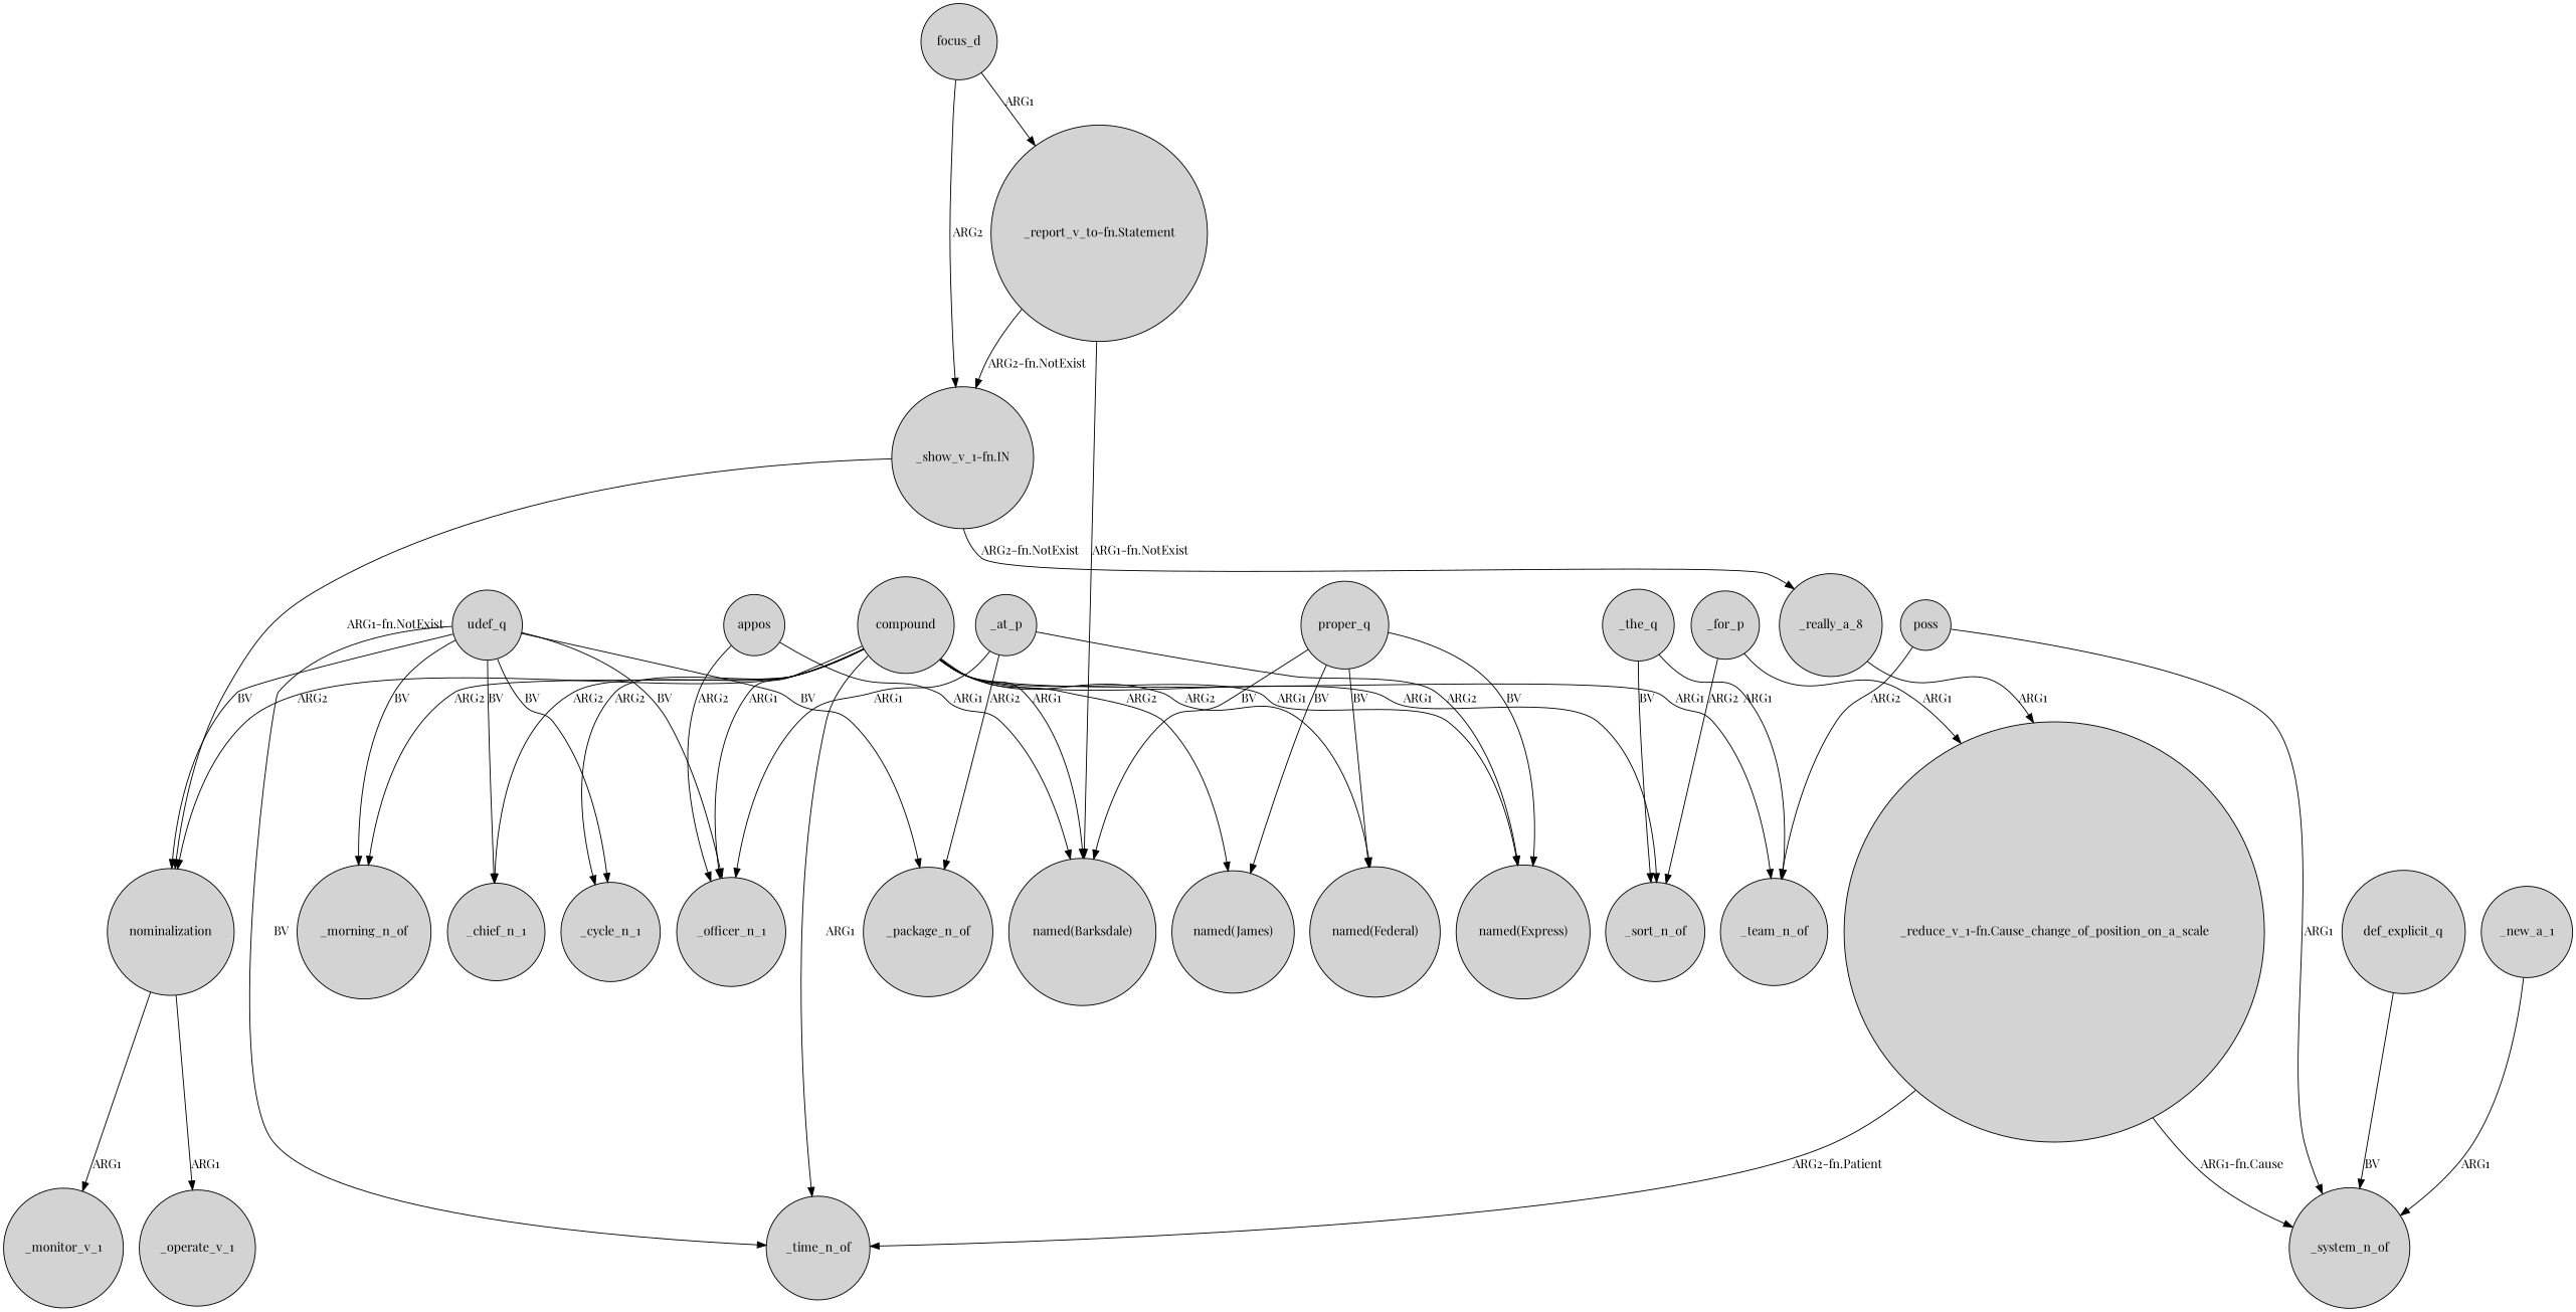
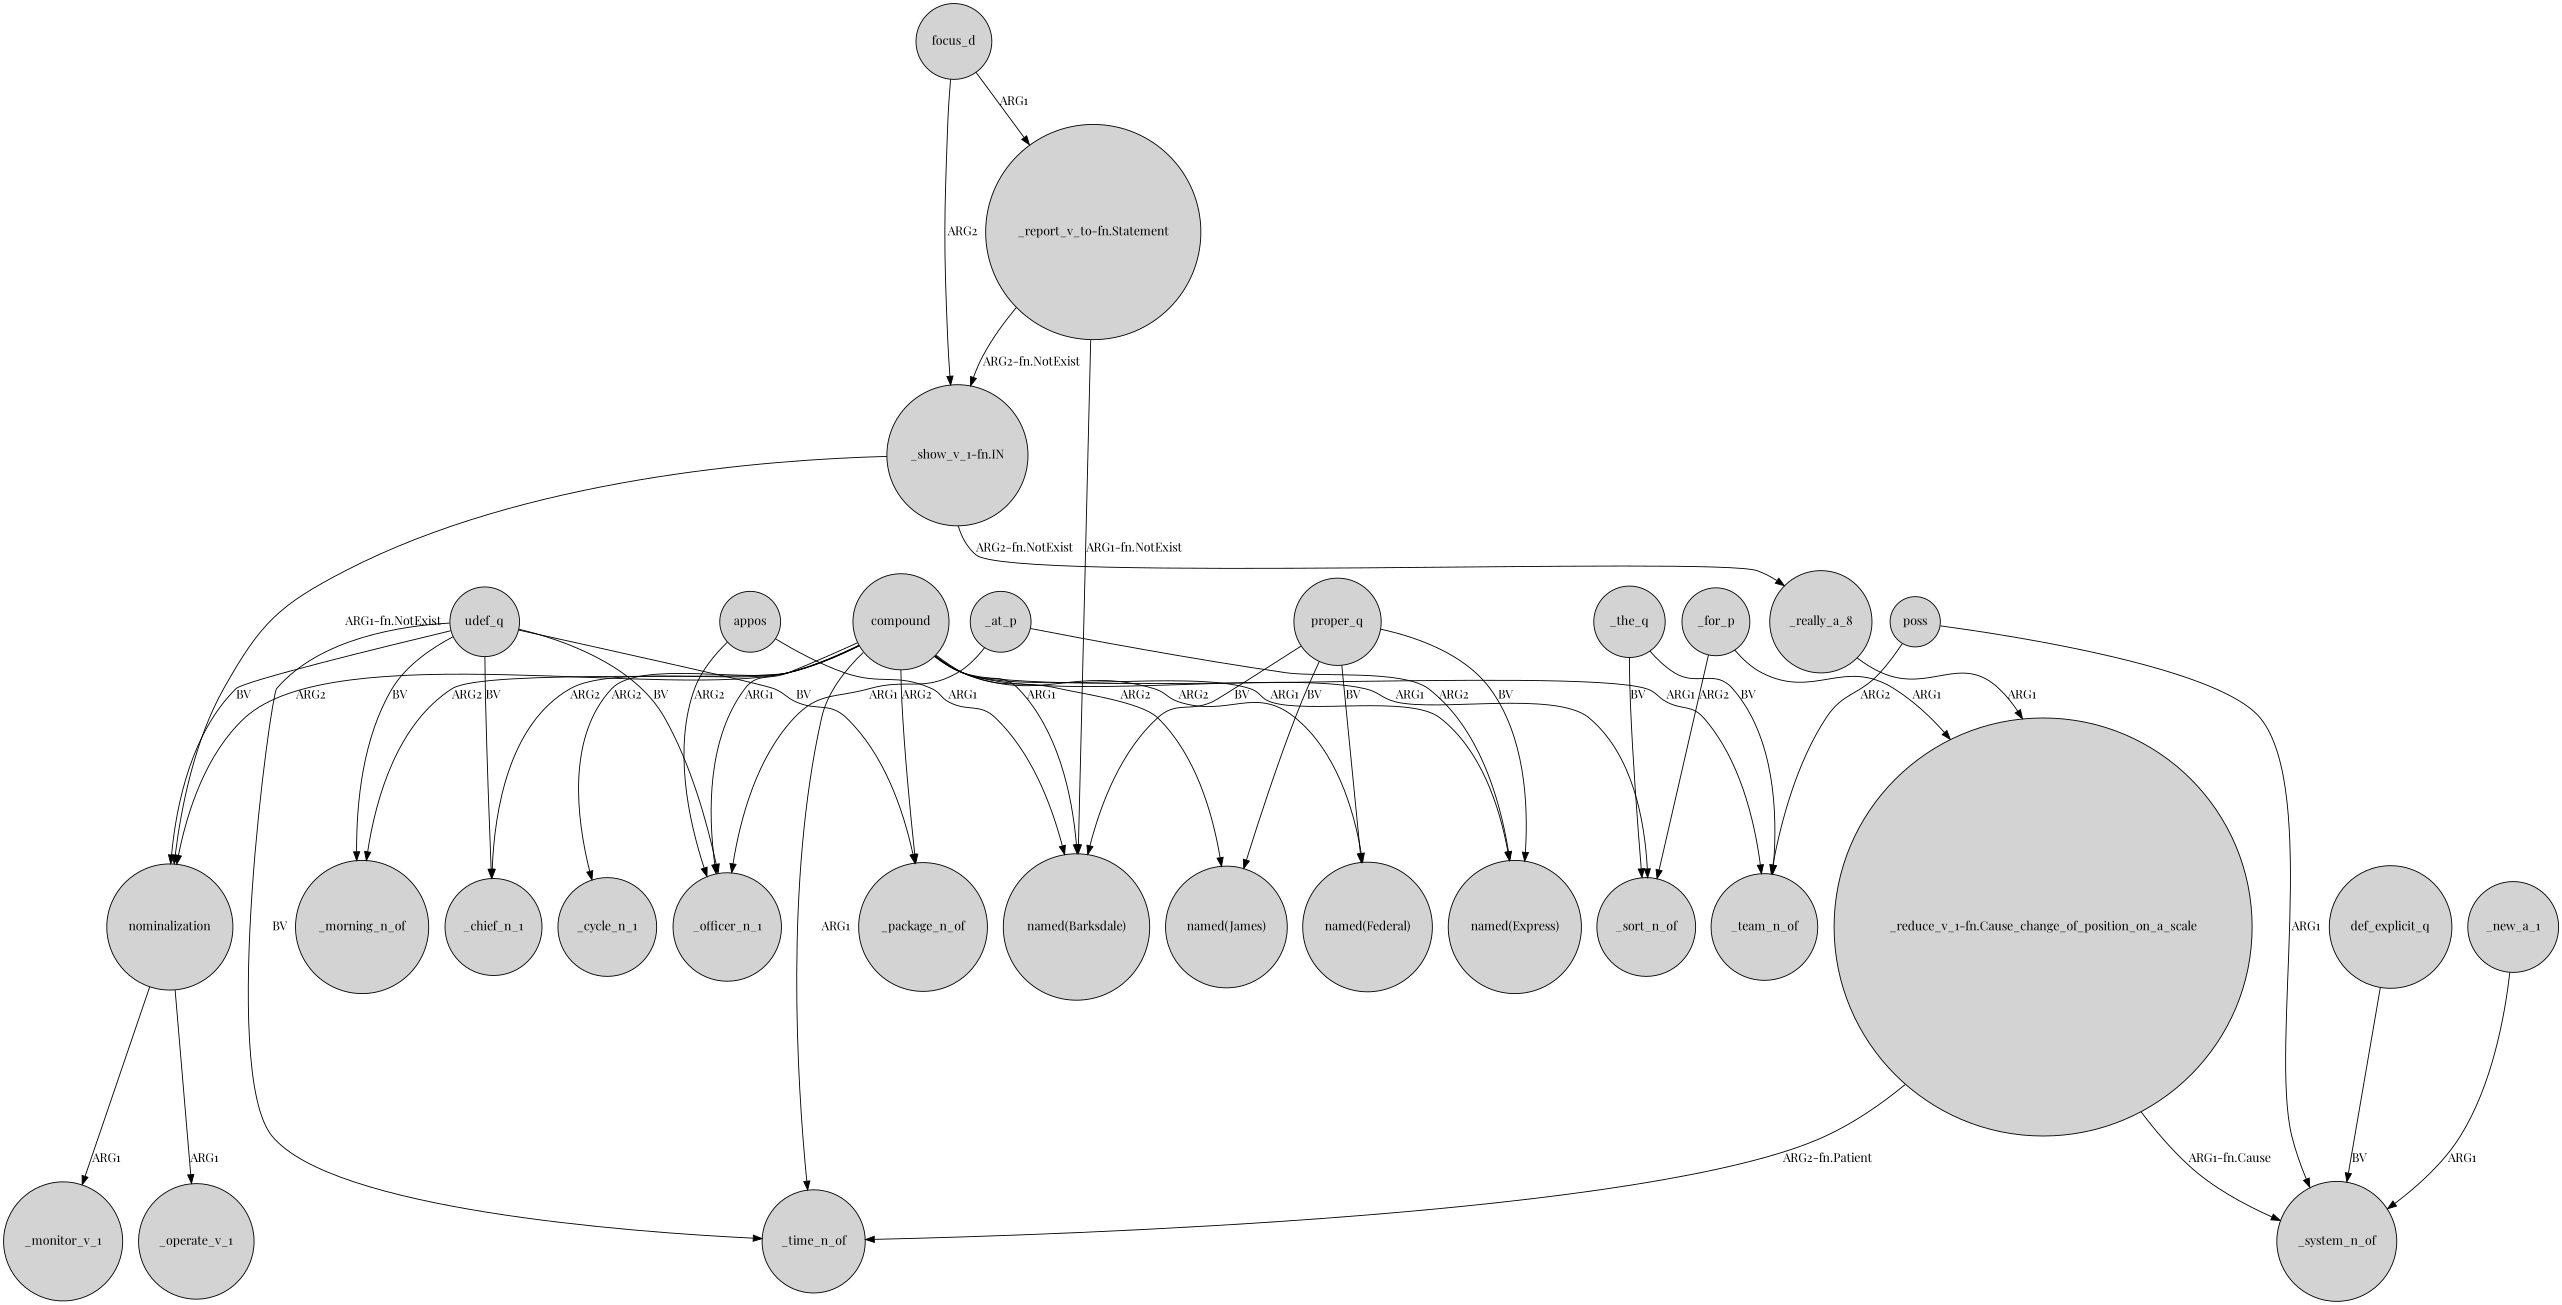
  digraph {
    fontname="Playfair Display"
    node [fontname="Playfair Display" shape=circle style=filled]
    edge [fontname="Playfair Display"]
    "_reduce_v_1-fn.Cause_change_of_position_on_a_scale"
    _time_n_of
    _system_n_of
    focus_d
    "_report_v_to-fn.Statement"
    "_show_v_1-fn.IN"
    "named(Barksdale)"
    nominalization
    n9 [label=_really_a_8]
    compound
    _team_n_of
    _sort_n_of
    _morning_n_of
    _cycle_n_1
    "named(Express)"
    "named(James)"
    _chief_n_1
    _officer_n_1
    _package_n_of
    "named(Federal)"
    _operate_v_1
    _monitor_v_1
    _for_p
    _the_q
    proper_q
    udef_q
    poss
    def_explicit_q
    _at_p
    _new_a_1
    appos
    "_reduce_v_1-fn.Cause_change_of_position_on_a_scale" -> _time_n_of [label="ARG2-fn.Patient"]
    "_reduce_v_1-fn.Cause_change_of_position_on_a_scale" -> _system_n_of [label="ARG1-fn.Cause"]
    focus_d -> "_report_v_to-fn.Statement" [label=ARG1]
    focus_d -> "_show_v_1-fn.IN" [label=ARG2]
    "_report_v_to-fn.Statement" -> "_show_v_1-fn.IN" [label="ARG2-fn.NotExist"]
    "_report_v_to-fn.Statement" -> "named(Barksdale)" [label="ARG1-fn.NotExist"]
    "_show_v_1-fn.IN" -> nominalization [label="ARG1-fn.NotExist"]
    "_show_v_1-fn.IN" -> n9 [label="ARG2-fn.NotExist"]
    nominalization -> _operate_v_1 [label=ARG1]
    nominalization -> _monitor_v_1 [label=ARG1]
    n9 -> "_reduce_v_1-fn.Cause_change_of_position_on_a_scale" [label=ARG1]
    compound -> _time_n_of [label=ARG1]
    compound -> "named(Barksdale)" [label=ARG1]
    compound -> nominalization [label=ARG2]
    compound -> _team_n_of [label=ARG1]
    compound -> _sort_n_of [label=ARG1]
    compound -> _morning_n_of [label=ARG2]
    compound -> _cycle_n_1 [label=ARG2]
    compound -> "named(Express)" [label=ARG1]
    compound -> "named(James)" [label=ARG2]
    compound -> _chief_n_1 [label=ARG2]
    compound -> _officer_n_1 [label=ARG1]
-   _at_p -> _package_n_of [label=ARG2]
+   compound -> _package_n_of [label=ARG2]
    compound -> "named(Federal)" [label=ARG2]
    _for_p -> "_reduce_v_1-fn.Cause_change_of_position_on_a_scale" [label=ARG1]
    _for_p -> _sort_n_of [label=ARG2]
-   _the_q -> _team_n_of [label=ARG1]
+   _the_q -> _team_n_of [label=BV]
    _the_q -> _sort_n_of [label=BV]
    proper_q -> "named(Barksdale)" [label=BV]
    proper_q -> "named(Express)" [label=BV]
    proper_q -> "named(James)" [label=BV]
    proper_q -> "named(Federal)" [label=BV]
    udef_q -> _time_n_of [label=BV]
    udef_q -> nominalization [label=BV]
    udef_q -> _morning_n_of [label=BV]
-   udef_q -> _cycle_n_1 [label=BV]
    udef_q -> _chief_n_1 [label=BV]
    udef_q -> _officer_n_1 [label=BV]
    udef_q -> _package_n_of [label=BV]
    poss -> _system_n_of [label=ARG1]
    poss -> _team_n_of [label=ARG2]
    def_explicit_q -> _system_n_of [label=BV]
    _at_p -> "named(Express)" [label=ARG2]
    _at_p -> _officer_n_1 [label=ARG1]
    _new_a_1 -> _system_n_of [label=ARG1]
    appos -> "named(Barksdale)" [label=ARG1]
    appos -> _officer_n_1 [label=ARG2]
  }
